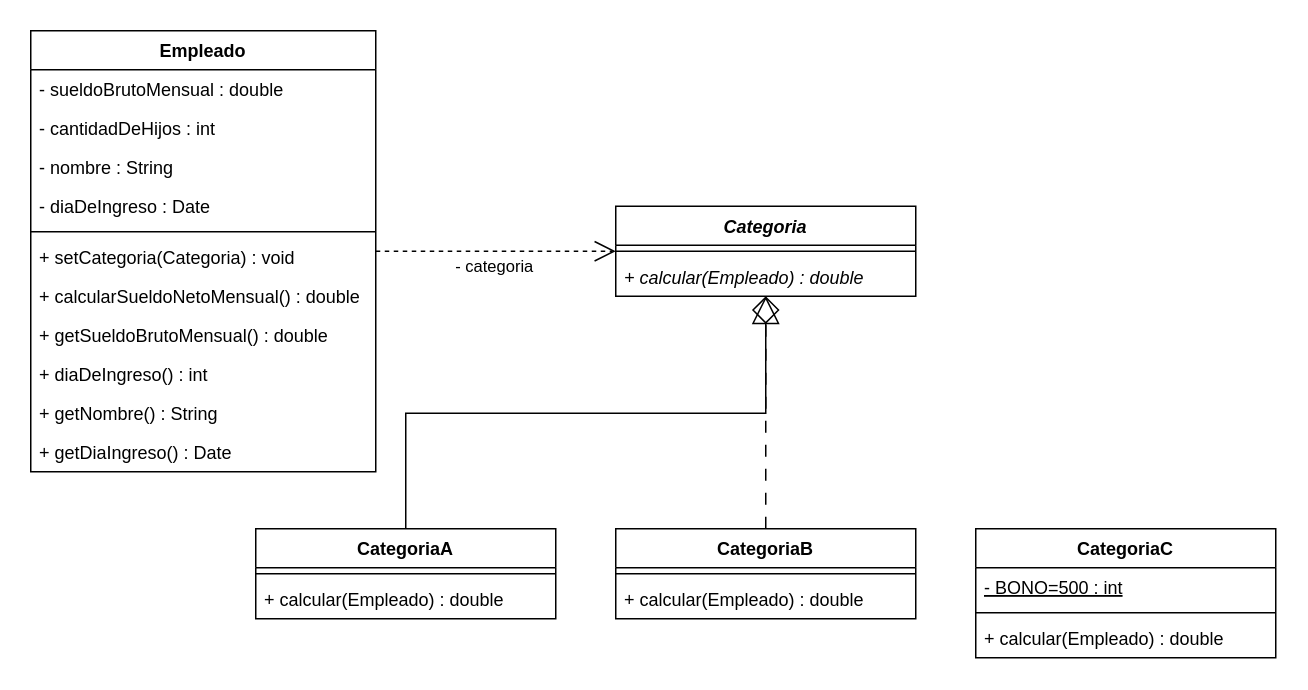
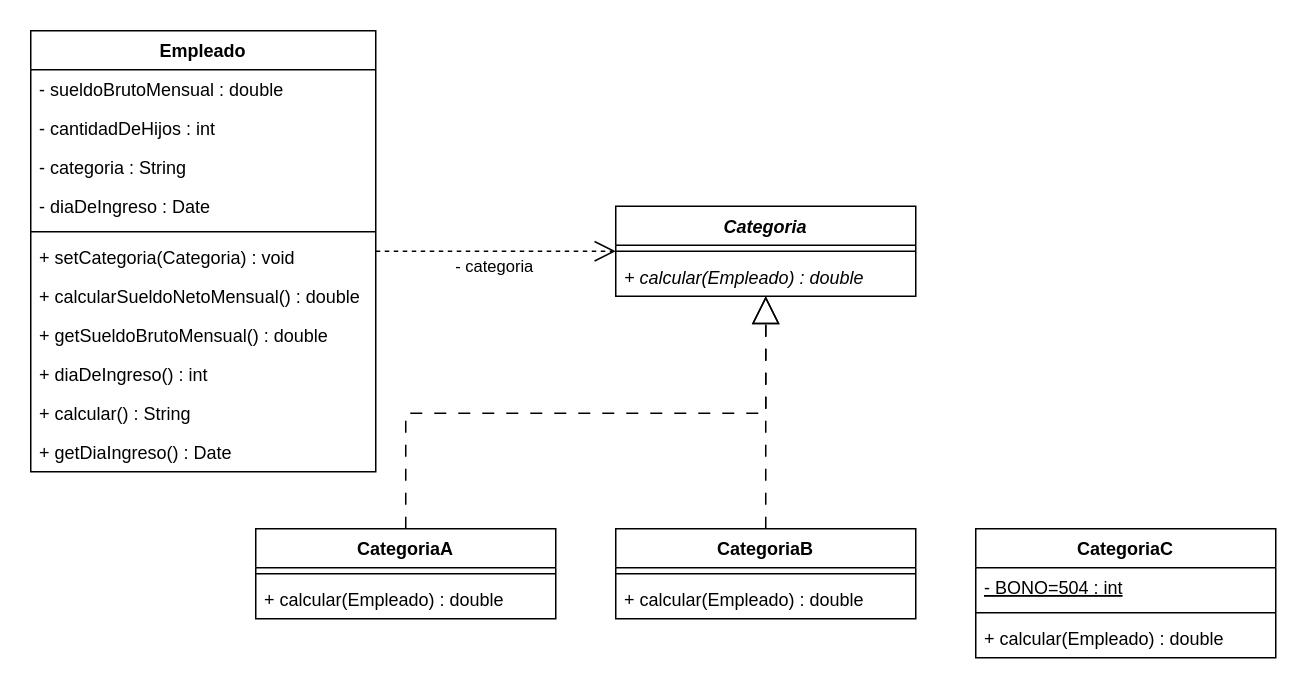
  <mxCell id="0" />
  <mxCell id="1" parent="0" />
  <mxCell id="2" value="Empleado" style="swimlane;fontStyle=1;align=center;verticalAlign=top;childLayout=stackLayout;horizontal=1;startSize=26;horizontalStack=0;resizeParent=1;resizeParentMax=0;resizeLast=0;collapsible=1;marginBottom=0;" parent="1" vertex="1"><mxGeometry x="20" y="20" width="230" height="294" as="geometry" /></mxCell>
  <mxCell id="3" value="- sueldoBrutoMensual : double" style="text;strokeColor=none;fillColor=none;align=left;verticalAlign=top;spacingLeft=4;spacingRight=4;overflow=hidden;rotatable=0;points=[[0,0.5],[1,0.5]];portConstraint=eastwest;" parent="2" vertex="1"><mxGeometry y="26" width="230" height="26" as="geometry" /></mxCell>
  <mxCell id="4" value="- cantidadDeHijos : int" style="text;strokeColor=none;fillColor=none;align=left;verticalAlign=top;spacingLeft=4;spacingRight=4;overflow=hidden;rotatable=0;points=[[0,0.5],[1,0.5]];portConstraint=eastwest;" parent="2" vertex="1"><mxGeometry y="52" width="230" height="26" as="geometry" /></mxCell>
- <mxCell id="5" value="- nombre : String" style="text;strokeColor=none;fillColor=none;align=left;verticalAlign=top;spacingLeft=4;spacingRight=4;overflow=hidden;rotatable=0;points=[[0,0.5],[1,0.5]];portConstraint=eastwest;" parent="2" vertex="1"><mxGeometry y="78" width="230" height="26" as="geometry" /></mxCell>
+ <mxCell id="5" value="- categoria : String" style="text;strokeColor=none;fillColor=none;align=left;verticalAlign=top;spacingLeft=4;spacingRight=4;overflow=hidden;rotatable=0;points=[[0,0.5],[1,0.5]];portConstraint=eastwest;" parent="2" vertex="1"><mxGeometry y="78" width="230" height="26" as="geometry" /></mxCell>
  <mxCell id="6" value="- diaDeIngreso : Date" style="text;strokeColor=none;fillColor=none;align=left;verticalAlign=top;spacingLeft=4;spacingRight=4;overflow=hidden;rotatable=0;points=[[0,0.5],[1,0.5]];portConstraint=eastwest;" parent="2" vertex="1"><mxGeometry y="104" width="230" height="26" as="geometry" /></mxCell>
  <mxCell id="7" value="" style="line;strokeWidth=1;fillColor=none;align=left;verticalAlign=middle;spacingTop=-1;spacingLeft=3;spacingRight=3;rotatable=0;labelPosition=right;points=[];portConstraint=eastwest;strokeColor=inherit;" parent="2" vertex="1"><mxGeometry y="130" width="230" height="8" as="geometry" /></mxCell>
  <mxCell id="8" value="+ setCategoria(Categoria) : void" style="text;strokeColor=none;fillColor=none;align=left;verticalAlign=top;spacingLeft=4;spacingRight=4;overflow=hidden;rotatable=0;points=[[0,0.5],[1,0.5]];portConstraint=eastwest;" parent="2" vertex="1"><mxGeometry y="138" width="230" height="26" as="geometry" /></mxCell>
  <mxCell id="9" value="+ calcularSueldoNetoMensual() : double" style="text;strokeColor=none;fillColor=none;align=left;verticalAlign=top;spacingLeft=4;spacingRight=4;overflow=hidden;rotatable=0;points=[[0,0.5],[1,0.5]];portConstraint=eastwest;" parent="2" vertex="1"><mxGeometry y="164" width="230" height="26" as="geometry" /></mxCell>
  <mxCell id="10" value="+ getSueldoBrutoMensual() : double" style="text;strokeColor=none;fillColor=none;align=left;verticalAlign=top;spacingLeft=4;spacingRight=4;overflow=hidden;rotatable=0;points=[[0,0.5],[1,0.5]];portConstraint=eastwest;" parent="2" vertex="1"><mxGeometry y="190" width="230" height="26" as="geometry" /></mxCell>
  <mxCell id="11" value="+ diaDeIngreso() : int" style="text;strokeColor=none;fillColor=none;align=left;verticalAlign=top;spacingLeft=4;spacingRight=4;overflow=hidden;rotatable=0;points=[[0,0.5],[1,0.5]];portConstraint=eastwest;" parent="2" vertex="1"><mxGeometry y="216" width="230" height="26" as="geometry" /></mxCell>
- <mxCell id="12" value="+ getNombre() : String" style="text;strokeColor=none;fillColor=none;align=left;verticalAlign=top;spacingLeft=4;spacingRight=4;overflow=hidden;rotatable=0;points=[[0,0.5],[1,0.5]];portConstraint=eastwest;" parent="2" vertex="1"><mxGeometry y="242" width="230" height="26" as="geometry" /></mxCell>
+ <mxCell id="12" value="+ calcular() : String" style="text;strokeColor=none;fillColor=none;align=left;verticalAlign=top;spacingLeft=4;spacingRight=4;overflow=hidden;rotatable=0;points=[[0,0.5],[1,0.5]];portConstraint=eastwest;" parent="2" vertex="1"><mxGeometry y="242" width="230" height="26" as="geometry" /></mxCell>
  <mxCell id="13" value="+ getDiaIngreso() : Date" style="text;strokeColor=none;fillColor=none;align=left;verticalAlign=top;spacingLeft=4;spacingRight=4;overflow=hidden;rotatable=0;points=[[0,0.5],[1,0.5]];portConstraint=eastwest;" parent="2" vertex="1"><mxGeometry y="268" width="230" height="26" as="geometry" /></mxCell>
  <mxCell id="14" value="Categoria" style="swimlane;fontStyle=3;align=center;verticalAlign=top;childLayout=stackLayout;horizontal=1;startSize=26;horizontalStack=0;resizeParent=1;resizeParentMax=0;resizeLast=0;collapsible=1;marginBottom=0;whiteSpace=wrap;html=1;" parent="1" vertex="1"><mxGeometry x="410" y="137" width="200" height="60" as="geometry" /></mxCell>
  <mxCell id="15" value="" style="line;strokeWidth=1;fillColor=none;align=left;verticalAlign=middle;spacingTop=-1;spacingLeft=3;spacingRight=3;rotatable=0;labelPosition=right;points=[];portConstraint=eastwest;strokeColor=inherit;" parent="14" vertex="1"><mxGeometry y="26" width="200" height="8" as="geometry" /></mxCell>
  <mxCell id="16" value="+ calcular(Empleado) : double" style="text;strokeColor=none;fillColor=none;align=left;verticalAlign=top;spacingLeft=4;spacingRight=4;overflow=hidden;rotatable=0;points=[[0,0.5],[1,0.5]];portConstraint=eastwest;whiteSpace=wrap;html=1;fontStyle=2" parent="14" vertex="1"><mxGeometry y="34" width="200" height="26" as="geometry" /></mxCell>
  <mxCell id="17" value="CategoriaA" style="swimlane;fontStyle=1;align=center;verticalAlign=top;childLayout=stackLayout;horizontal=1;startSize=26;horizontalStack=0;resizeParent=1;resizeParentMax=0;resizeLast=0;collapsible=1;marginBottom=0;whiteSpace=wrap;html=1;" parent="1" vertex="1"><mxGeometry x="170" y="352" width="200" height="60" as="geometry" /></mxCell>
  <mxCell id="18" value="" style="line;strokeWidth=1;fillColor=none;align=left;verticalAlign=middle;spacingTop=-1;spacingLeft=3;spacingRight=3;rotatable=0;labelPosition=right;points=[];portConstraint=eastwest;strokeColor=inherit;" parent="17" vertex="1"><mxGeometry y="26" width="200" height="8" as="geometry" /></mxCell>
  <mxCell id="19" value="+ calcular(Empleado) : double" style="text;strokeColor=none;fillColor=none;align=left;verticalAlign=top;spacingLeft=4;spacingRight=4;overflow=hidden;rotatable=0;points=[[0,0.5],[1,0.5]];portConstraint=eastwest;whiteSpace=wrap;html=1;fontStyle=0" parent="17" vertex="1"><mxGeometry y="34" width="200" height="26" as="geometry" /></mxCell>
  <mxCell id="20" value="CategoriaB" style="swimlane;fontStyle=1;align=center;verticalAlign=top;childLayout=stackLayout;horizontal=1;startSize=26;horizontalStack=0;resizeParent=1;resizeParentMax=0;resizeLast=0;collapsible=1;marginBottom=0;whiteSpace=wrap;html=1;" parent="1" vertex="1"><mxGeometry x="410" y="352" width="200" height="60" as="geometry" /></mxCell>
  <mxCell id="21" value="" style="line;strokeWidth=1;fillColor=none;align=left;verticalAlign=middle;spacingTop=-1;spacingLeft=3;spacingRight=3;rotatable=0;labelPosition=right;points=[];portConstraint=eastwest;strokeColor=inherit;" parent="20" vertex="1"><mxGeometry y="26" width="200" height="8" as="geometry" /></mxCell>
  <mxCell id="22" value="+ calcular(Empleado) : double" style="text;strokeColor=none;fillColor=none;align=left;verticalAlign=top;spacingLeft=4;spacingRight=4;overflow=hidden;rotatable=0;points=[[0,0.5],[1,0.5]];portConstraint=eastwest;whiteSpace=wrap;html=1;fontStyle=0" parent="20" vertex="1"><mxGeometry y="34" width="200" height="26" as="geometry" /></mxCell>
  <mxCell id="23" value="CategoriaC" style="swimlane;fontStyle=1;align=center;verticalAlign=top;childLayout=stackLayout;horizontal=1;startSize=26;horizontalStack=0;resizeParent=1;resizeParentMax=0;resizeLast=0;collapsible=1;marginBottom=0;whiteSpace=wrap;html=1;" parent="1" vertex="1"><mxGeometry x="650" y="352" width="200" height="86" as="geometry" /></mxCell>
- <mxCell id="24" value="- BONO=500 : int" style="text;strokeColor=none;fillColor=none;align=left;verticalAlign=top;spacingLeft=4;spacingRight=4;overflow=hidden;rotatable=0;points=[[0,0.5],[1,0.5]];portConstraint=eastwest;fontStyle=4" parent="23" vertex="1"><mxGeometry y="26" width="200" height="26" as="geometry" /></mxCell>
+ <mxCell id="24" value="- BONO=504 : int" style="text;strokeColor=none;fillColor=none;align=left;verticalAlign=top;spacingLeft=4;spacingRight=4;overflow=hidden;rotatable=0;points=[[0,0.5],[1,0.5]];portConstraint=eastwest;fontStyle=4" parent="23" vertex="1"><mxGeometry y="26" width="200" height="26" as="geometry" /></mxCell>
  <mxCell id="25" value="" style="line;strokeWidth=1;fillColor=none;align=left;verticalAlign=middle;spacingTop=-1;spacingLeft=3;spacingRight=3;rotatable=0;labelPosition=right;points=[];portConstraint=eastwest;strokeColor=inherit;" parent="23" vertex="1"><mxGeometry y="52" width="200" height="8" as="geometry" /></mxCell>
  <mxCell id="26" value="+ calcular(Empleado) : double" style="text;strokeColor=none;fillColor=none;align=left;verticalAlign=top;spacingLeft=4;spacingRight=4;overflow=hidden;rotatable=0;points=[[0,0.5],[1,0.5]];portConstraint=eastwest;whiteSpace=wrap;html=1;fontStyle=0" parent="23" vertex="1"><mxGeometry y="60" width="200" height="26" as="geometry" /></mxCell>
- <mxCell id="27" value="" style="endArrow=block;endSize=16;endFill=0;html=1;rounded=0;edgeStyle=elbowEdgeStyle;elbow=vertical;dashed=0;dashPattern=8 8;" parent="1" source="17" target="14" edge="1"><mxGeometry width="160" relative="1" as="geometry"><mxPoint x="330" y="292" as="sourcePoint" /><mxPoint x="490" y="292" as="targetPoint" /></mxGeometry></mxCell>
- <mxCell id="28" value="" style="endArrow=diamond;endSize=16;endFill=0;html=1;rounded=0;edgeStyle=elbowEdgeStyle;elbow=vertical;dashed=1;dashPattern=8 8;" parent="1" source="20" target="14" edge="1"><mxGeometry width="160" relative="1" as="geometry"><mxPoint x="330" y="292" as="sourcePoint" /><mxPoint x="490" y="292" as="targetPoint" /></mxGeometry></mxCell>
+ <mxCell id="27" value="" style="endArrow=block;endSize=16;endFill=0;html=1;rounded=0;edgeStyle=elbowEdgeStyle;elbow=vertical;dashed=1;dashPattern=8 8;" parent="1" source="17" target="14" edge="1"><mxGeometry width="160" relative="1" as="geometry"><mxPoint x="330" y="292" as="sourcePoint" /><mxPoint x="490" y="292" as="targetPoint" /></mxGeometry></mxCell>
+ <mxCell id="28" value="" style="endArrow=block;endSize=16;endFill=0;html=1;rounded=0;edgeStyle=elbowEdgeStyle;elbow=vertical;dashed=1;dashPattern=8 8;" parent="1" source="20" target="14" edge="1"><mxGeometry width="160" relative="1" as="geometry"><mxPoint x="330" y="292" as="sourcePoint" /><mxPoint x="490" y="292" as="targetPoint" /></mxGeometry></mxCell>
  <mxCell id="29" value="" style="endArrow=open;endFill=1;endSize=12;html=1;rounded=0;dashed=1;" parent="1" source="2" target="14" edge="1"><mxGeometry width="160" relative="1" as="geometry"><mxPoint x="330" y="292" as="sourcePoint" /><mxPoint x="490" y="292" as="targetPoint" /></mxGeometry></mxCell>
  <mxCell id="30" value="- categoria" style="edgeLabel;html=1;align=center;verticalAlign=middle;resizable=0;points=[];" parent="29" connectable="0" vertex="1"><mxGeometry x="0.108" y="-1" relative="1" as="geometry"><mxPoint x="-11" y="8" as="offset" /></mxGeometry></mxCell>
